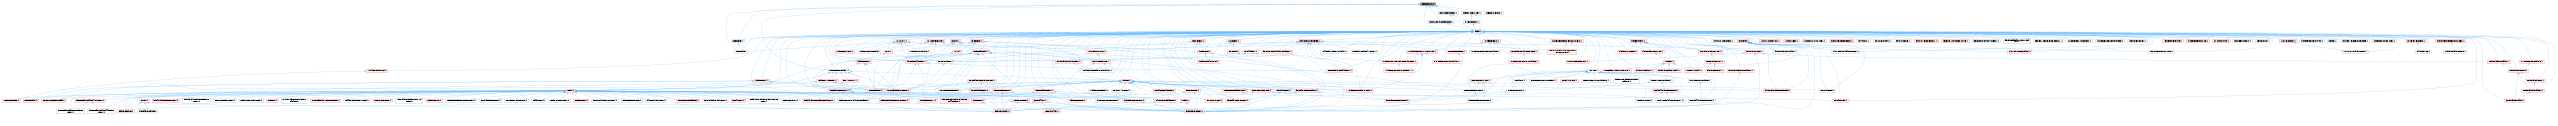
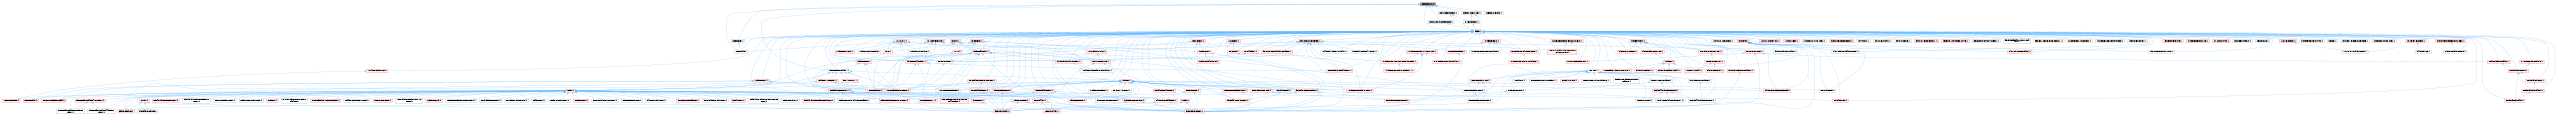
  digraph {
    fontname="DejaVu Sans Mono"
    node [color=red fillcolor="#FFF0F0" fontname="DejaVu Sans Mono" fontsize=10 shape=box style=filled]
    edge [color=steelblue1 dir=back fontname="DejaVu Sans Mono" fontsize=10 labelfontname=Helvetica labelfontsize=10 style=solid]
    n1 [color=gray40 fillcolor=grey60 fontcolor=black height=0.2 label="StatsCommon.h" width=0.4]
    n2 [color=grey40 fillcolor=white height=0.2 label="HitchTrackingStatScope.h" width=0.4]
    n3 [color=grey40 fillcolor=white height=0.2 label="Stats.h" width=0.4]
    n4 [color=grey40 fillcolor=white height=0.2 label="StatsFile.h" width=0.4]
    n5 [color=grey40 fillcolor=white height=0.2 label="UObjectBaseUtility.h" width=0.4]
    n6 [color=grey40 fillcolor=white height=0.2 label="StatsData.h" width=0.4]
    n7 [color=grey40 fillcolor=white height=0.2 label="LightweightStats.h" width=0.4]
    n8 [color=grey40 fillcolor=white height=0.2 label="StatIgnoreList.h" width=0.4]
    n9 [color=grey40 fillcolor=white height=0.2 label="StatsSystemTypes.h" width=0.4]
    n10 [color=grey40 fillcolor=white height=0.2 label="AIPerceptionSystem.h" width=0.4]
    n11 [color=grey40 fillcolor=white height=0.2 label="AITypes.h" width=0.4]
    n12 [color=grey40 fillcolor=white height=0.2 label="AbilitySystemStats.h" width=0.4]
    n13 [height=0.2 label="Actor.h" width=0.4]
    n14 [height=0.2 label="GameStateBase.h" width=0.4]
    n15 [color=grey40 fillcolor=white height=0.2 label="HeterogeneousVolumeInterface.h" width=0.4]
    n16 [height=0.2 label="LandscapeProxy.h" width=0.4]
    n17 [height=0.2 label="LevelBounds.h" width=0.4]
    n18 [height=0.2 label="PrimitiveComponent.h" width=0.4]
    n19 [color=grey40 fillcolor=white height=0.2 label="AnimNextAnimGraphStats.h" width=0.4]
    n20 [height=0.2 label="AnimNextStats.h" width=0.4]
    n21 [height=0.2 label="AnimPhysicsSolver.h" width=0.4]
    n22 [height=0.2 label="AnimStateMachineTypes.h" width=0.4]
    n23 [height=0.2 label="AnimStats.h" width=0.4]
    n24 [height=0.2 label="BonePose.h" width=0.4]
    n25 [color=grey40 fillcolor=white height=0.2 label="AnimationStreaming.h" width=0.4]
    n26 [height=0.2 label="AssetEditorViewportLayout.h" width=0.4]
    n27 [height=0.2 label="AssetThumbnail.h" width=0.4]
    n28 [height=0.2 label="Async.h" width=0.4]
    n29 [height=0.2 label="AsyncFileHandle.h" width=0.4]
    n30 [color=grey40 fillcolor=white height=0.2 label="AudioStreamingCache.h" width=0.4]
    n31 [height=0.2 label="TextureResource.h" width=0.4]
    n32 [color=grey40 fillcolor=white height=0.2 label="AsyncPackageLoader.h" width=0.4]
    n33 [height=0.2 label="AsyncWork.h" width=0.4]
    n34 [height=0.2 label="AudioDecompress.h" width=0.4]
    n35 [height=0.2 label="Core.h" width=0.4]
    n36 [color=grey40 fillcolor=white height=0.2 label="CoreSharedPCH.h" width=0.4]
    n37 [height=0.2 label="HierarchicalInstancedStatic\lMeshComponent.h" width=0.4]
    n38 [height=0.2 label="Audio.h" width=0.4]
    n39 [height=0.2 label="AudioThread.h" width=0.4]
    n40 [color=grey40 fillcolor=white height=0.2 label="AutoDestroySubsystem.h" width=0.4]
    n41 [color=grey40 fillcolor=white height=0.2 label="AvoidanceManager.h" width=0.4]
    n42 [height=0.2 label="BehaviorTreeTypes.h" width=0.4]
-   n43 [height=0.2 label="EnvQueryTypes.h" width=0.4]
    n44 [color=grey40 fillcolor=white height=0.2 label="EnvQueryManager.h" width=0.4]
    n45 [height=0.2 label="BlueprintActionDatabase.h" width=0.4]
    n46 [height=0.2 label="BlueprintEditor.h" width=0.4]
    n47 [height=0.2 label="BlueprintEditorUtils.h" width=0.4]
    n48 [height=0.2 label="BlueprintGeneratedClass.h" width=0.4]
    n49 [height=0.2 label="BlueprintUtilities.h" width=0.4]
    n50 [height=0.2 label="ChaosUserDataPTStats.h" width=0.4]
    n51 [color=grey40 fillcolor=white height=0.2 label="Collision.h" width=0.4]
    n52 [height=0.2 label="CompilerResultsLog.h" width=0.4]
    n53 [color=grey40 fillcolor=white height=0.2 label="ComponentUtils.h" width=0.4]
    n54 [height=0.2 label="CoreStats.h" width=0.4]
    n55 [height=0.2 label="ShaderCompilerCore.h" width=0.4]
    n56 [height=0.2 label="ShaderCore.h" width=0.4]
    n57 [color=grey40 fillcolor=white height=0.2 label="CrowdManager.h" width=0.4]
    n58 [height=0.2 label="DrawElementCoreTypes.h" width=0.4]
    n59 [height=0.2 label="RenderingCommon.h" width=0.4]
    n60 [height=0.2 label="ElementBatcher.h" width=0.4]
    n61 [height=0.2 label="DynamicRenderScaling.h" width=0.4]
    n62 [height=0.2 label="RenderGraphEvent.h" width=0.4]
    n63 [height=0.2 label="RenderGraphBuilder.h" width=0.4]
    n64 [height=0.2 label="RenderGraphUtils.h" width=0.4]
    n65 [height=0.2 label="RenderGraphPass.h" width=0.4]
    n66 [height=0.2 label="EngineStats.h" width=0.4]
    n67 [height=0.2 label="FastReferenceCollector.h" width=0.4]
    n68 [height=0.2 label="FindInBlueprintManager.h" width=0.4]
    n69 [color=grey40 fillcolor=white height=0.2 label="ReplaceNodeReferencesHelper.h" width=0.4]
    n70 [color=grey40 fillcolor=white height=0.2 label="GPUSkinCache.h" width=0.4]
    n71 [height=0.2 label="GPUSkinVertexFactory.h" width=0.4]
    n72 [height=0.2 label="GameplayAbilitiesModule.h" width=0.4]
    n73 [height=0.2 label="GameplayTagContainer.h" width=0.4]
    n74 [height=0.2 label="GameplayTagsManager.h" width=0.4]
    n75 [height=0.2 label="GarbageCollection.h" width=0.4]
    n76 [height=0.2 label="GenericAccessibleInterfaces.h" width=0.4]
    n77 [color=grey40 fillcolor=white height=0.2 label="GenericGrowableAllocator.h" width=0.4]
    n78 [color=grey40 fillcolor=white height=0.2 label="GenericPlatformMemoryPool\lStats.h" width=0.4]
    n79 [color=grey40 fillcolor=white height=0.2 label="GeometryCacheVertexFactory.h" width=0.4]
    n80 [color=grey40 fillcolor=white height=0.2 label="GroomBindingCompiler.h" width=0.4]
    n81 [height=0.2 label="IMovieSceneTaskScheduler.h" width=0.4]
    n82 [color=grey40 fillcolor=white height=0.2 label="ImmediatePhysicsStats.h" width=0.4]
    n83 [height=0.2 label="InstancedStaticMesh.h" width=0.4]
    n84 [height=0.2 label="InstancedStaticMeshComponent.h" width=0.4]
    n85 [color=grey40 fillcolor=white height=0.2 label="KismetReinstanceUtilities.h" width=0.4]
    n86 [color=grey40 fillcolor=white height=0.2 label="LoadTimeTracker.h" width=0.4]
    n87 [height=0.2 label="LowLevelMemStats.h" width=0.4]
    n88 [color=grey40 fillcolor=white height=0.2 label="MallocBinned.h" width=0.4]
    n89 [color=grey40 fillcolor=white height=0.2 label="MallocBinnedCommonUtils.h" width=0.4]
    n90 [height=0.2 label="MappedFileHandle.h" width=0.4]
    n91 [height=0.2 label="MovieSceneBlendType.h" width=0.4]
    n92 [height=0.2 label="MovieSceneEntitySystem.h" width=0.4]
    n93 [height=0.2 label="MovieSceneEntitySystemTypes.h" width=0.4]
    n94 [height=0.2 label="MovieScenePropertyRegistry.h" width=0.4]
    n95 [height=0.2 label="MovieSceneSystemTaskDependencies.h" width=0.4]
    n96 [height=0.2 label="MovieSceneFwd.h" width=0.4]
    n97 [color=grey40 fillcolor=white height=0.2 label="MovieSceneParameterTemplate.h" width=0.4]
    n98 [height=0.2 label="MovieScenePropertyTemplate.h" width=0.4]
    n99 [height=0.2 label="PersistentEvaluationData.h" width=0.4]
    n100 [height=0.2 label="NetSerialization.h" width=0.4]
    n101 [height=0.2 label="ParallelFor.h" width=0.4]
    n102 [height=0.2 label="ParticleEmitter.h" width=0.4]
    n103 [height=0.2 label="ParticleEmitterInstances.h" width=0.4]
    n104 [height=0.2 label="PhysicsPublic.h" width=0.4]
    n105 [height=0.2 label="PrimitiveSceneProxy.h" width=0.4]
    n106 [color=grey40 fillcolor=white height=0.2 label="QueuedThreadPoolWrapper.h" width=0.4]
    n107 [height=0.2 label="RHIStaticStates.h" width=0.4]
    n108 [height=0.2 label="RealtimeGPUProfiler.h" width=0.4]
    n109 [color=grey40 fillcolor=white height=0.2 label="RemoteConfigIni.h" width=0.4]
    n110 [color=grey40 fillcolor=white height=0.2 label="RenderCore.h" width=0.4]
    n111 [height=0.2 label="RenderingThread.h" width=0.4]
    n112 [height=0.2 label="SWidget.h" width=0.4]
    n113 [height=0.2 label="SceneManagement.h" width=0.4]
    n114 [height=0.2 label="Script.h" width=0.4]
    n115 [height=0.2 label="TimerManager.h" width=0.4]
    n116 [color=grey40 height=0.2 label="VisualLogger.h" width=0.4]
    n117 [height=0.2 label="UObjectGlobals.h" width=0.4]
    n118 [height=0.2 label="UObjectBase.h" width=0.4]
    n119 [height=0.2 label="SecureHash.h" width=0.4]
    n120 [color=grey40 fillcolor=white height=0.2 label="ShaderPipelineCache.h" width=0.4]
    n121 [color=grey40 fillcolor=white height=0.2 label="SkeletalRenderPublic.h" width=0.4]
    n122 [color=grey40 fillcolor=white height=0.2 label="SkinWeightProfileManager.h" width=0.4]
    n123 [height=0.2 label="SkinnedAssetCompiler.h" width=0.4]
    n124 [height=0.2 label="SlateGlobals.h" width=0.4]
    n125 [height=0.2 label="SlateShaderResource.h" width=0.4]
    n126 [height=0.2 label="SlateTextureData.h" width=0.4]
    n127 [color=grey40 fillcolor=white height=0.2 label="Stats2.h" width=0.4]
    n128 [height=0.2 label="TaskGraphInterfaces.h" width=0.4]
    n129 [height=0.2 label="VirtualTexturing.h" width=0.4]
    n130 [color=grey40 fillcolor=white height=0.2 label="TickTaskManagerInterface.h" width=0.4]
    n131 [height=0.2 label="Tickable.h" width=0.4]
    n132 [color=grey40 fillcolor=white height=0.2 label="ViewportStatsSubsystem.h" width=0.4]
    n133 [height=0.2 label="TickableObjectRenderThread.h" width=0.4]
    n134 [height=0.2 label="UObjectHash.h" width=0.4]
    n135 [color=grey40 fillcolor=white height=0.2 label="VideoRecordingSystem.h" width=0.4]
    n136 [height=0.2 label="WorldPartitionLog.h" width=0.4]
    n137 [height=0.2 label="LightWeightInstanceManager.h" width=0.4]
    n138 [height=0.2 label="CoreUObject.h" width=0.4]
    n139 [height=0.2 label="CoreUObjectSharedPCH.h" width=0.4]
    n140 [height=0.2 label="Object.h" width=0.4]
    n141 [height=0.2 label="RigVMASTProxy.h" width=0.4]
    n142 [height=0.2 label="UObjectAnnotation.h" width=0.4]
    n143 [color=grey40 fillcolor=white height=0.2 label="DynamicStats.h" width=0.4]
    n144 [color=grey40 fillcolor=white height=0.2 label="AIPerceptionComponent.h" width=0.4]
    n145 [color=grey40 fillcolor=white height=0.2 label="AIAsyncTaskBlueprintProxy.h" width=0.4]
    n146 [height=0.2 label="AIController.h" width=0.4]
    n147 [color=grey40 fillcolor=white height=0.2 label="AIHelpers.h" width=0.4]
    n148 [height=0.2 label="AIPerceptionTypes.h" width=0.4]
    n149 [color=grey40 fillcolor=white height=0.2 label="AIResourceInterface.h" width=0.4]
    n150 [color=grey40 fillcolor=white height=0.2 label="BrainComponent.h" width=0.4]
    n151 [height=0.2 label="BehaviorTreeComponent.h" width=0.4]
    n152 [height=0.2 label="PathFollowingComponent.h" width=0.4]
    n153 [color=grey40 fillcolor=white height=0.2 label="AITask_MoveTo.h" width=0.4]
    n154 [color=grey40 fillcolor=white height=0.2 label="CrowdFollowingComponent.h" width=0.4]
    n155 [color=grey40 fillcolor=white height=0.2 label="BTDecorator_IsAtLocation.h" width=0.4]
    n156 [height=0.2 label="BTTask_MoveTo.h" width=0.4]
    n157 [color=grey40 fillcolor=white height=0.2 label="CrowdAgentInterface.h" width=0.4]
    n158 [color=grey40 fillcolor=white height=0.2 label="StateTreeCommonConditions.h" width=0.4]
    n159 [color=grey40 fillcolor=white height=0.2 label="StateTreeNodeDescription\lHelpers.h" width=0.4]
    n160 [color=grey40 fillcolor=white height=0.2 label="AbilityTask_SpawnActor.h" width=0.4]
    n161 [height=0.2 label="ActorDescContainerInstance\lCollection.h" width=0.4]
    n162 [height=0.2 label="ActorDescList.h" width=0.4]
    n163 [height=0.2 label="ActorDragDropOp.h" width=0.4]
    n164 [color=grey40 fillcolor=white height=0.2 label="ActorElementEditorCopyAnd\lPaste.h" width=0.4]
    n165 [height=0.2 label="AmbientSound.h" width=0.4]
    n166 [color=grey40 fillcolor=white height=0.2 label="AnimationEditorPreviewActor.h" width=0.4]
    n167 [color=grey40 fillcolor=white height=0.2 label="BandwidthTestActor.h" width=0.4]
    n168 [color=grey40 fillcolor=white height=0.2 label="BoundsCopyComponent.h" width=0.4]
    n169 [height=0.2 label="Brush.h" width=0.4]
    n170 [color=grey40 fillcolor=white height=0.2 label="DlgReferenceTree.h" width=0.4]
    n171 [height=0.2 label="EditorEngine.h" width=0.4]
    n172 [height=0.2 label="EngineSharedPCH.h" width=0.4]
    n173 [color=grey40 fillcolor=white height=0.2 label="CableActor.h" width=0.4]
    n174 [color=grey40 fillcolor=white height=0.2 label="CacheManagerActor.h" width=0.4]
    n175 [height=0.2 label="CameraActor.h" width=0.4]
    n176 [color=grey40 fillcolor=white height=0.2 label="CameraShakeSourceActor.h" width=0.4]
    n177 [color=grey40 fillcolor=white height=0.2 label="ChaosDeformableCollisions\lActor.h" width=0.4]
    n178 [color=grey40 fillcolor=white height=0.2 label="ChaosDeformableConstraints\lActor.h" width=0.4]
    n179 [height=0.2 label="ChaosDeformableSolverActor.h" width=0.4]
    n180 [height=0.2 label="Character.h" width=0.4]
    n181 [height=0.2 label="EngineMinimal.h" width=0.4]
    n182 [color=grey40 fillcolor=white height=0.2 label="CinematicExporter.h" width=0.4]
    n183 [color=grey40 fillcolor=white height=0.2 label="ClusterUnionActor.h" width=0.4]
    n184 [height=0.2 label="ComponentEditorUtils.h" width=0.4]
    n185 [height=0.2 label="ComponentVisualizer.h" width=0.4]
    n186 [color=grey40 fillcolor=white height=0.2 label="ControlPointMeshActor.h" width=0.4]
    n187 [height=0.2 label="Controller.h" width=0.4]
    n188 [height=0.2 label="DecalActor.h" width=0.4]
    n189 [color=grey40 fillcolor=white height=0.2 label="DefaultLevelSequenceInstance\lData.h" width=0.4]
    n190 [color=grey40 fillcolor=white height=0.2 label="DemoNetDriver.h" width=0.4]
    n191 [height=0.2 label="DisplayClusterLightCardActor.h" width=0.4]
    n192 [height=0.2 label="DisplayClusterRootActor.h" width=0.4]
    n193 [color=grey40 fillcolor=white height=0.2 label="DisplayClusterTestPatterns\lActor.h" width=0.4]
    n194 [color=grey40 fillcolor=white height=0.2 label="DocumentationActor.h" width=0.4]
    n195 [color=grey40 fillcolor=white height=0.2 label="EditorActorSubsystem.h" width=0.4]
    n196 [height=0.2 label="Emitter.h" width=0.4]
    n197 [height=0.2 label="EngineUtils.h" width=0.4]
    n198 [color=grey40 fillcolor=white height=0.2 label="EnvQueryGenerator_Actors\lOfClass.h" width=0.4]
    n199 [color=grey40 fillcolor=white height=0.2 label="ExportTextDragDropOp.h" width=0.4]
    n200 [height=0.2 label="ExternalDirtyActorsTracker.h" width=0.4]
    n1 -> n2
    n1 -> n3
    n1 -> n4
    n1 -> n5
    n1 -> n6
    n1 -> n7
    n1 -> n8
    n1 -> n9
    n2 -> n3
    n3 -> n4
    n3 -> n5
    n3 -> n6
    n3 -> n10
    n3 -> n11
    n3 -> n12
    n3 -> n13
    n3 -> n14
    n3 -> n15
    n3 -> n16
    n3 -> n17
    n3 -> n18
    n3 -> n19
    n3 -> n20
    n3 -> n21
    n3 -> n22
    n3 -> n23
    n3 -> n24
    n3 -> n25
    n3 -> n26
    n3 -> n27
    n3 -> n28
    n3 -> n29
    n3 -> n30
    n3 -> n31
    n3 -> n32
    n3 -> n33
    n3 -> n34
    n3 -> n35
    n3 -> n36
    n3 -> n37
    n3 -> n38
    n3 -> n39
    n3 -> n40
    n3 -> n41
    n3 -> n42
-   n3 -> n43
    n3 -> n44
    n3 -> n45
    n3 -> n46
    n3 -> n47
    n3 -> n48
    n3 -> n49
    n3 -> n50
    n3 -> n51
    n3 -> n52
    n3 -> n53
    n3 -> n54
    n3 -> n55
    n3 -> n56
    n3 -> n57
    n3 -> n58
    n3 -> n59
    n3 -> n60
    n3 -> n61
    n3 -> n62
    n3 -> n63
    n3 -> n64
    n3 -> n65
    n3 -> n66
    n3 -> n67
    n3 -> n68
    n3 -> n69
    n3 -> n70
    n3 -> n71
    n3 -> n72
    n3 -> n73
    n3 -> n74
    n3 -> n75
    n3 -> n76
    n3 -> n77
    n3 -> n78
    n3 -> n79
    n3 -> n80
    n3 -> n81
    n3 -> n82
    n3 -> n83
    n3 -> n84
    n3 -> n85
    n3 -> n86
    n3 -> n87
    n3 -> n88
    n3 -> n89
    n3 -> n90
    n3 -> n91
    n3 -> n92
    n3 -> n93
    n3 -> n94
    n3 -> n95
    n3 -> n96
    n3 -> n97
    n3 -> n98
    n3 -> n99
    n3 -> n100
    n3 -> n101
    n3 -> n102
    n3 -> n103
    n3 -> n104
    n3 -> n105
    n3 -> n106
    n3 -> n107
    n3 -> n108
    n3 -> n109
    n3 -> n110
    n3 -> n111
    n3 -> n112
    n3 -> n113
    n3 -> n114
    n3 -> n115
    n3 -> n116
    n3 -> n117
    n3 -> n118
    n3 -> n119
    n3 -> n120
    n3 -> n121
    n3 -> n122
    n3 -> n123
    n3 -> n124
    n3 -> n125
    n3 -> n126
    n3 -> n127
    n3 -> n128
    n3 -> n129
    n3 -> n130
    n3 -> n131
    n3 -> n132
    n3 -> n133
    n3 -> n134
    n3 -> n135
    n3 -> n136
    n5 -> n13
    n5 -> n137
    n5 -> n138
    n5 -> n139
    n5 -> n140
    n5 -> n141
    n5 -> n142
    n6 -> n4
    n7 -> n3
    n7 -> n143
    n9 -> n3
    n9 -> n143
    n10 -> n144
    n11 -> n145
    n11 -> n146
    n11 -> n147
    n11 -> n148
    n11 -> n149
    n11 -> n150
    n11 -> n151
    n11 -> n152
    n11 -> n153
    n11 -> n154
    n11 -> n155
    n11 -> n156
    n11 -> n157
    n11 -> n158
    n11 -> n159
    n13 -> n14
    n13 -> n15
    n13 -> n16
    n13 -> n17
    n13 -> n18
    n13 -> n137
    n13 -> n160
    n13 -> n161
    n13 -> n162
    n13 -> n163
    n13 -> n164
    n13 -> n165
    n13 -> n166
    n13 -> n167
    n13 -> n168
    n13 -> n169
    n13 -> n170
    n13 -> n171
    n13 -> n172
    n13 -> n173
    n13 -> n174
    n13 -> n175
    n13 -> n176
    n13 -> n177
    n13 -> n178
    n13 -> n179
    n13 -> n180
    n13 -> n181
    n13 -> n182
    n13 -> n183
    n13 -> n184
    n13 -> n185
    n13 -> n186
    n13 -> n187
    n13 -> n188
    n13 -> n189
    n13 -> n190
    n13 -> n191
    n13 -> n192
    n13 -> n193
    n13 -> n194
    n13 -> n195
    n13 -> n196
    n13 -> n197
    n13 -> n198
    n13 -> n199
    n13 -> n200
    n18 -> n172
    n18 -> n181
    n20 -> n19
    n22 -> n172
    n23 -> n24
    n23 -> n172
    n24 -> n172
    n28 -> n138
    n29 -> n25
    n29 -> n30
    n29 -> n31
    n29 -> n138
    n31 -> n172
    n31 -> n181
    n33 -> n4
    n33 -> n16
    n33 -> n25
    n33 -> n30
    n33 -> n31
    n33 -> n34
    n33 -> n35
    n33 -> n36
    n33 -> n37
    n35 -> n138
    n36 -> n139
    n38 -> n172
    n38 -> n181
-   n42 -> n43
    n42 -> n151
    n48 -> n172
    n49 -> n172
    n49 -> n181
    n54 -> n28
    n54 -> n35
    n54 -> n36
    n54 -> n55
    n54 -> n56
    n56 -> n55
    n56 -> n172
    n58 -> n59
    n59 -> n27
    n59 -> n60
    n61 -> n62
    n62 -> n63
    n62 -> n64
    n62 -> n65
    n63 -> n64
    n65 -> n63
    n66 -> n18
    n66 -> n172
    n68 -> n69
    n73 -> n74
    n73 -> n151
    n75 -> n67
    n75 -> n138
    n75 -> n139
    n84 -> n37
    n84 -> n83
    n87 -> n88
    n93 -> n81
    n93 -> n92
    n93 -> n94
    n93 -> n95
    n95 -> n94
    n96 -> n93
    n96 -> n97
    n96 -> n98
    n96 -> n99
    n99 -> n98
    n100 -> n172
    n100 -> n180
    n101 -> n36
    n101 -> n67
    n102 -> n181
    n103 -> n102
    n103 -> n181
    n105 -> n15
    n105 -> n172
    n105 -> n181
    n107 -> n172
    n108 -> n62
    n111 -> n83
    n111 -> n108
    n111 -> n172
    n112 -> n26
    n112 -> n27
    n112 -> n46
    n112 -> n47
    n113 -> n15
    n113 -> n172
    n113 -> n181
    n114 -> n117
    n114 -> n138
    n114 -> n139
    n114 -> n140
    n115 -> n171
    n115 -> n172
    n115 -> n181
    n116 -> n172
    n117 -> n10
    n117 -> n18
    n117 -> n32
    n117 -> n68
    n117 -> n75
    n117 -> n92
    n117 -> n118
    n117 -> n138
    n117 -> n139
    n117 -> n146
    n117 -> n171
    n117 -> n180
    n118 -> n5
    n118 -> n138
    n118 -> n139
    n119 -> n36
    n119 -> n55
    n119 -> n56
    n124 -> n58
    n124 -> n60
    n124 -> n112
    n124 -> n125
    n124 -> n126
    n125 -> n112
    n128 -> n28
    n128 -> n36
    n128 -> n67
    n128 -> n76
    n128 -> n89
    n128 -> n92
    n128 -> n95
    n128 -> n101
    n128 -> n106
    n128 -> n107
    n128 -> n111
    n128 -> n129
    n129 -> n31
    n131 -> n17
    n131 -> n45
    n131 -> n46
    n131 -> n57
    n131 -> n80
    n131 -> n122
    n131 -> n123
    n131 -> n132
    n131 -> n172
    n133 -> n120
    n134 -> n138
    n134 -> n139
    n134 -> n184
    n134 -> n197
    n136 -> n162
    n138 -> n181
    n140 -> n10
    n140 -> n13
    n140 -> n22
    n140 -> n32
    n140 -> n41
    n140 -> n42
-   n140 -> n43
    n140 -> n44
    n140 -> n45
    n140 -> n52
    n140 -> n57
    n140 -> n73
    n140 -> n74
    n140 -> n92
    n140 -> n102
    n140 -> n115
    n140 -> n116
    n140 -> n137
    n140 -> n138
    n140 -> n139
    n140 -> n145
    n140 -> n161
    n140 -> n199
    n142 -> n138
    n142 -> n139
    n142 -> n171
    n143 -> n3
    n148 -> n10
    n148 -> n144
    n149 -> n150
    n149 -> n152
    n150 -> n151
    n152 -> n145
    n152 -> n153
    n152 -> n154
    n157 -> n154
    n169 -> n170
    n169 -> n171
    n169 -> n172
    n179 -> n177
    n179 -> n178
    n180 -> n181
    n187 -> n146
    n187 -> n172
    n187 -> n181
  }
